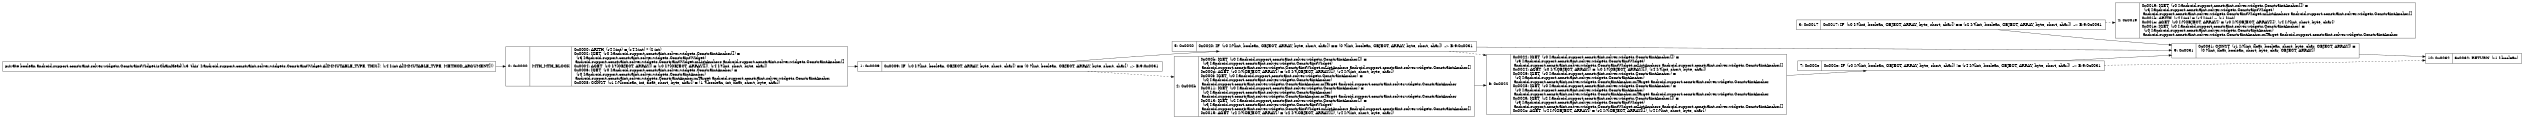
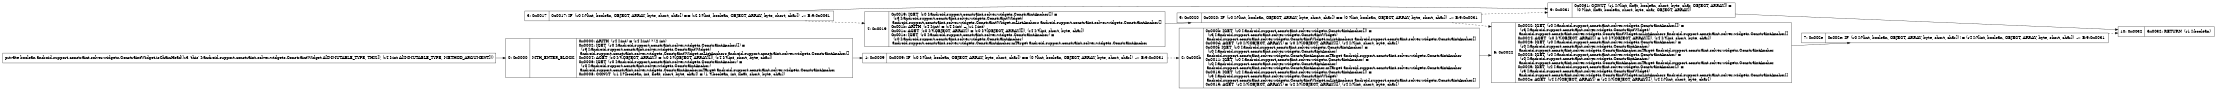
  digraph {
    rankdir=LR
    node [shape=record]
-   n1 [label="{0\:\ 0x0000|MTH_MTH_BLOCK\l|0x0000: ARITH  (r4 I:int) = (r4 I:int) * (2 int) \l0x0002: IGET  (r0 I:android.support.constraint.solver.widgets.ConstraintAnchor[]) = \l  (r3 I:android.support.constraint.solver.widgets.ConstraintWidget)\l android.support.constraint.solver.widgets.ConstraintWidget.mListAnchors android.support.constraint.solver.widgets.ConstraintAnchor[] \l0x0004: AGET  (r0 I:?[OBJECT, ARRAY]) = (r0 I:?[OBJECT, ARRAY][]), (r4 I:?[int, short, byte, char]) \l0x0006: IGET  (r0 I:android.support.constraint.solver.widgets.ConstraintAnchor) = \l  (r0 I:android.support.constraint.solver.widgets.ConstraintAnchor)\l android.support.constraint.solver.widgets.ConstraintAnchor.mTarget android.support.constraint.solver.widgets.ConstraintAnchor \l0x0008: CONST  (r1 I:?[boolean, int, float, short, byte, char]) = (1 ?[boolean, int, float, short, byte, char]) \l}"]
+   n1 [label="{0\:\ 0x0000|MTH_ENTER_BLOCK\l|0x0000: ARITH  (r4 I:int) = (r4 I:int) * (2 int) \l0x0002: IGET  (r0 I:android.support.constraint.solver.widgets.ConstraintAnchor[]) = \l  (r3 I:android.support.constraint.solver.widgets.ConstraintWidget)\l android.support.constraint.solver.widgets.ConstraintWidget.mListAnchors android.support.constraint.solver.widgets.ConstraintAnchor[] \l0x0004: AGET  (r0 I:?[OBJECT, ARRAY]) = (r0 I:?[OBJECT, ARRAY][]), (r4 I:?[int, short, byte, char]) \l0x0006: IGET  (r0 I:android.support.constraint.solver.widgets.ConstraintAnchor) = \l  (r0 I:android.support.constraint.solver.widgets.ConstraintAnchor)\l android.support.constraint.solver.widgets.ConstraintAnchor.mTarget android.support.constraint.solver.widgets.ConstraintAnchor \l0x0008: CONST  (r1 I:?[boolean, int, float, short, byte, char]) = (1 ?[boolean, int, float, short, byte, char]) \l}"]
    n2 [label="{1\:\ 0x0009|0x0009: IF  (r0 I:?[int, boolean, OBJECT, ARRAY, byte, short, char]) == (0 ?[int, boolean, OBJECT, ARRAY, byte, short, char])  \-\> B:9:0x0031 \l}"]
    n3 [label="{2\:\ 0x000b|0x000b: IGET  (r0 I:android.support.constraint.solver.widgets.ConstraintAnchor[]) = \l  (r3 I:android.support.constraint.solver.widgets.ConstraintWidget)\l android.support.constraint.solver.widgets.ConstraintWidget.mListAnchors android.support.constraint.solver.widgets.ConstraintAnchor[] \l0x000d: AGET  (r0 I:?[OBJECT, ARRAY]) = (r0 I:?[OBJECT, ARRAY][]), (r4 I:?[int, short, byte, char]) \l0x000f: IGET  (r0 I:android.support.constraint.solver.widgets.ConstraintAnchor) = \l  (r0 I:android.support.constraint.solver.widgets.ConstraintAnchor)\l android.support.constraint.solver.widgets.ConstraintAnchor.mTarget android.support.constraint.solver.widgets.ConstraintAnchor \l0x0011: IGET  (r0 I:android.support.constraint.solver.widgets.ConstraintAnchor) = \l  (r0 I:android.support.constraint.solver.widgets.ConstraintAnchor)\l android.support.constraint.solver.widgets.ConstraintAnchor.mTarget android.support.constraint.solver.widgets.ConstraintAnchor \l0x0013: IGET  (r2 I:android.support.constraint.solver.widgets.ConstraintAnchor[]) = \l  (r3 I:android.support.constraint.solver.widgets.ConstraintWidget)\l android.support.constraint.solver.widgets.ConstraintWidget.mListAnchors android.support.constraint.solver.widgets.ConstraintAnchor[] \l0x0015: AGET  (r2 I:?[OBJECT, ARRAY]) = (r2 I:?[OBJECT, ARRAY][]), (r4 I:?[int, short, byte, char]) \l}"]
    n4 [label="{6\:\ 0x0022|0x0022: IGET  (r0 I:android.support.constraint.solver.widgets.ConstraintAnchor[]) = \l  (r3 I:android.support.constraint.solver.widgets.ConstraintWidget)\l android.support.constraint.solver.widgets.ConstraintWidget.mListAnchors android.support.constraint.solver.widgets.ConstraintAnchor[] \l0x0024: AGET  (r0 I:?[OBJECT, ARRAY]) = (r0 I:?[OBJECT, ARRAY][]), (r4 I:?[int, short, byte, char]) \l0x0026: IGET  (r0 I:android.support.constraint.solver.widgets.ConstraintAnchor) = \l  (r0 I:android.support.constraint.solver.widgets.ConstraintAnchor)\l android.support.constraint.solver.widgets.ConstraintAnchor.mTarget android.support.constraint.solver.widgets.ConstraintAnchor \l0x0028: IGET  (r0 I:android.support.constraint.solver.widgets.ConstraintAnchor) = \l  (r0 I:android.support.constraint.solver.widgets.ConstraintAnchor)\l android.support.constraint.solver.widgets.ConstraintAnchor.mTarget android.support.constraint.solver.widgets.ConstraintAnchor \l0x002a: IGET  (r2 I:android.support.constraint.solver.widgets.ConstraintAnchor[]) = \l  (r3 I:android.support.constraint.solver.widgets.ConstraintWidget)\l android.support.constraint.solver.widgets.ConstraintWidget.mListAnchors android.support.constraint.solver.widgets.ConstraintAnchor[] \l0x002c: AGET  (r4 I:?[OBJECT, ARRAY]) = (r2 I:?[OBJECT, ARRAY][]), (r4 I:?[int, short, byte, char]) \l}"]
    n5 [label="{9\:\ 0x0031|0x0031: CONST  (r1 I:?[int, float, boolean, short, byte, char, OBJECT, ARRAY]) = \l  (0 ?[int, float, boolean, short, byte, char, OBJECT, ARRAY])\l \l}"]
    n6 [label="{10\:\ 0x0032|3x0032: RETURN  (r1 I:boolean) \l}"]
    n7 [label="{3\:\ 0x0017|0x0017: IF  (r0 I:?[int, boolean, OBJECT, ARRAY, byte, short, char]) == (r2 I:?[int, boolean, OBJECT, ARRAY, byte, short, char])  \-\> B:9:0x0031 \l}"]
    n8 [label="{4\:\ 0x0019|0x0019: IGET  (r0 I:android.support.constraint.solver.widgets.ConstraintAnchor[]) = \l  (r3 I:android.support.constraint.solver.widgets.ConstraintWidget)\l android.support.constraint.solver.widgets.ConstraintWidget.mListAnchors android.support.constraint.solver.widgets.ConstraintAnchor[] \l0x001b: ARITH  (r4 I:int) = (r4 I:int) + (r1 I:int) \l0x001c: AGET  (r0 I:?[OBJECT, ARRAY]) = (r0 I:?[OBJECT, ARRAY][]), (r4 I:?[int, short, byte, char]) \l0x001e: IGET  (r0 I:android.support.constraint.solver.widgets.ConstraintAnchor) = \l  (r0 I:android.support.constraint.solver.widgets.ConstraintAnchor)\l android.support.constraint.solver.widgets.ConstraintAnchor.mTarget android.support.constraint.solver.widgets.ConstraintAnchor \l}"]
    n9 [label="{5\:\ 0x0020|0x0020: IF  (r0 I:?[int, boolean, OBJECT, ARRAY, byte, short, char]) == (0 ?[int, boolean, OBJECT, ARRAY, byte, short, char])  \-\> B:9:0x0031 \l}"]
    n10 [label="{7\:\ 0x002e|0x002e: IF  (r0 I:?[int, boolean, OBJECT, ARRAY, byte, short, char]) != (r4 I:?[int, boolean, OBJECT, ARRAY, byte, short, char])  \-\> B:9:0x0031 \l}"]
    n11 [label="{private boolean android.support.constraint.solver.widgets.ConstraintWidget.isChainHead((r3 'this' I:android.support.constraint.solver.widgets.ConstraintWidget A[IMMUTABLE_TYPE, THIS]), (r4 I:int A[IMMUTABLE_TYPE, METHOD_ARGUMENT])) }"]
    n1 -> n2
    n2 -> n3 [style=dashed]
    n3 -> n4
    n4 -> n10
    n5 -> n6
    n7 -> n5
    n7 -> n8 [style=dashed]
-   n2 -> n9
+   n8 -> n9
    n9 -> n4 [style=dashed]
-   n9 -> n5
-   n10 -> n5
+   n9 -> n5 [style=dashed]
    n10 -> n6 [style=dashed]
    n11 -> n1
  }
